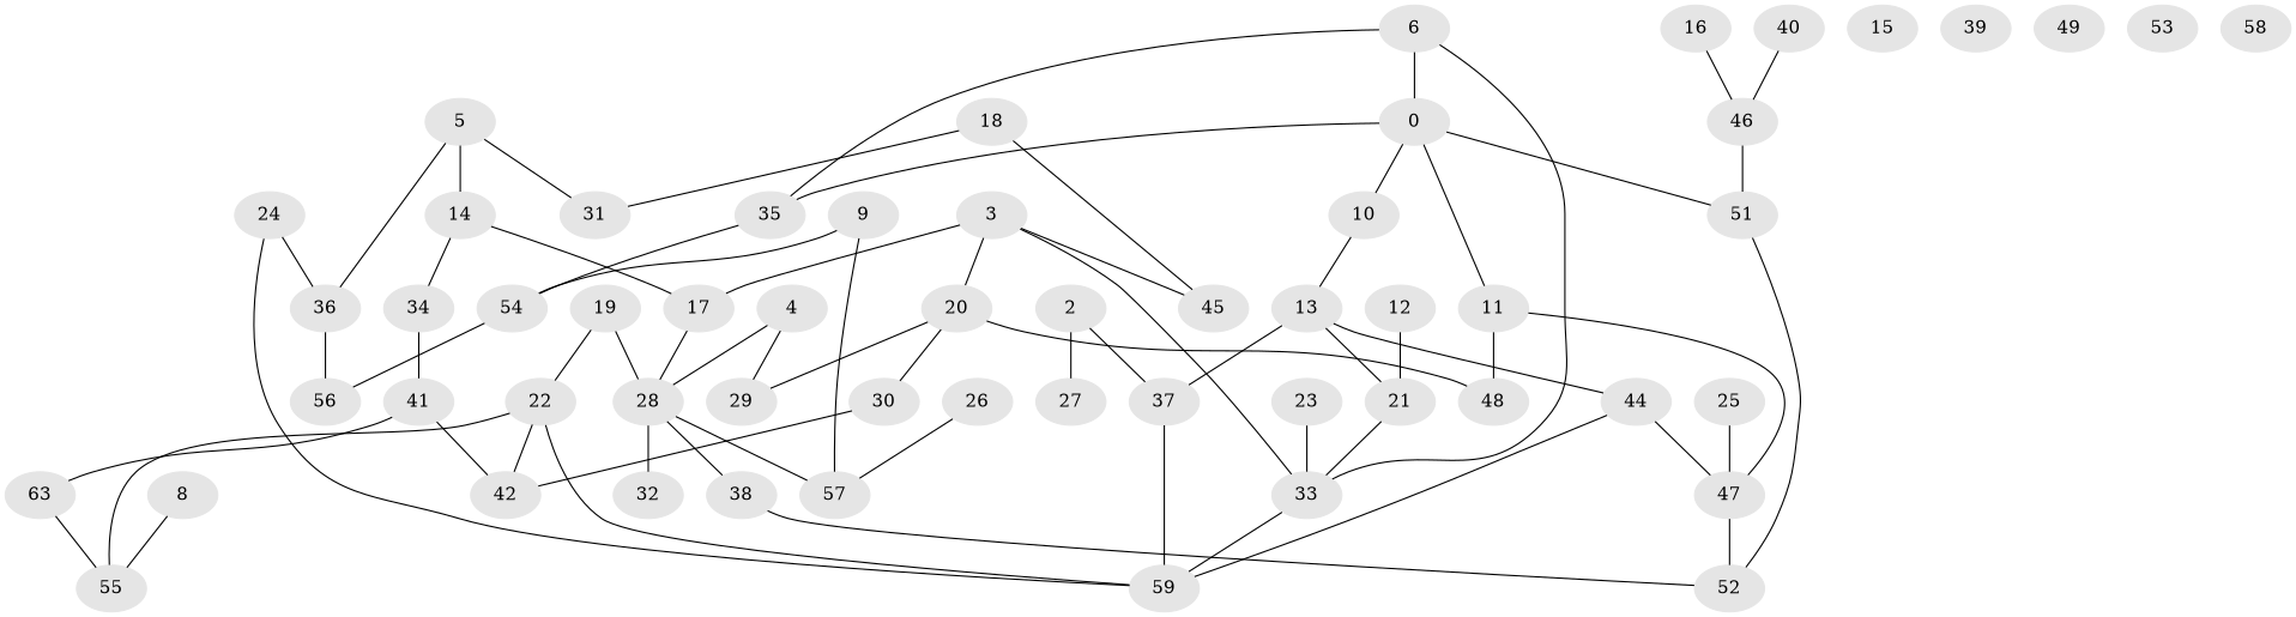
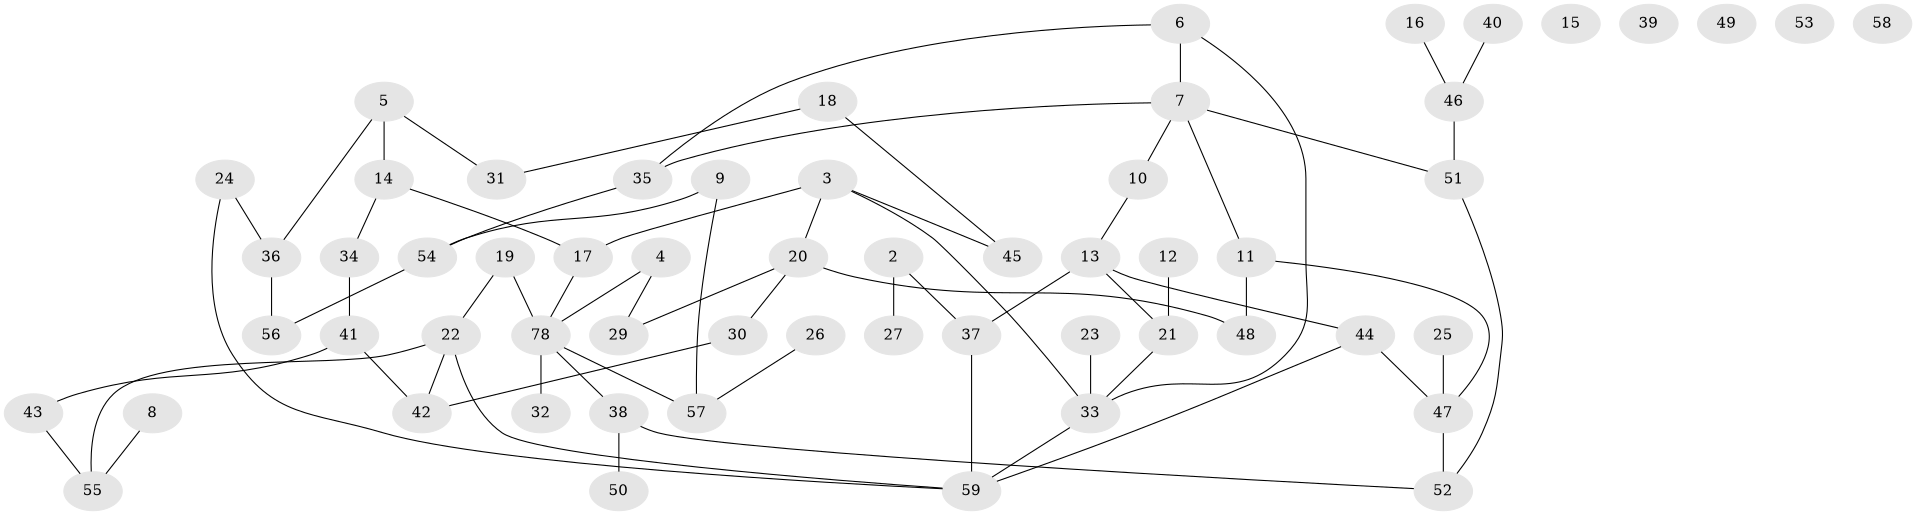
  graph {
    node [color=gray90 style=filled]
    3
    17
    20
    33
    45
    2
    27
    37
    59
-   28
+   28 [label=78]
    29
    48
    30
    4
    57
    32
    38
    5
    14
    31
    36
    34
    56
    6
-   7 [label=0]
+   7
    35
    10
    11
    51
    54
    13
    47
    52
    8
    55
    40
    46
    9
    21
    44
    12
    41
    15
    16
    18
    19
    22
    42
    23
    24
    25
    26
-   43 [label=63]
+   50
+   43
    39
    49
    53
    58
    3 -- 17
    3 -- 20
    3 -- 33
    3 -- 45
    17 -- 28
    20 -- 29
    20 -- 48
    20 -- 30
    33 -- 59
    2 -- 27
    2 -- 37
    37 -- 59
    28 -- 57
    28 -- 32
    28 -- 38
    30 -- 42
    4 -- 28
    4 -- 29
    38 -- 52
+   38 -- 50
    5 -- 14
    5 -- 31
    5 -- 36
    14 -- 17
    14 -- 34
    36 -- 56
    34 -- 41
    6 -- 33
    6 -- 7
    6 -- 35
    7 -- 35
    7 -- 10
    7 -- 11
    7 -- 51
    35 -- 54
    10 -- 13
    11 -- 48
    11 -- 47
    51 -- 52
    54 -- 56
    13 -- 37
    13 -- 21
    13 -- 44
    47 -- 52
    8 -- 55
    40 -- 46
    46 -- 51
    9 -- 57
    9 -- 54
    21 -- 33
    44 -- 59
    44 -- 47
    12 -- 21
    41 -- 42
    41 -- 43
    16 -- 46
    18 -- 45
    18 -- 31
    19 -- 28
    19 -- 22
    22 -- 59
    22 -- 55
    22 -- 42
    23 -- 33
    24 -- 59
    24 -- 36
    25 -- 47
    26 -- 57
    43 -- 55
  }
